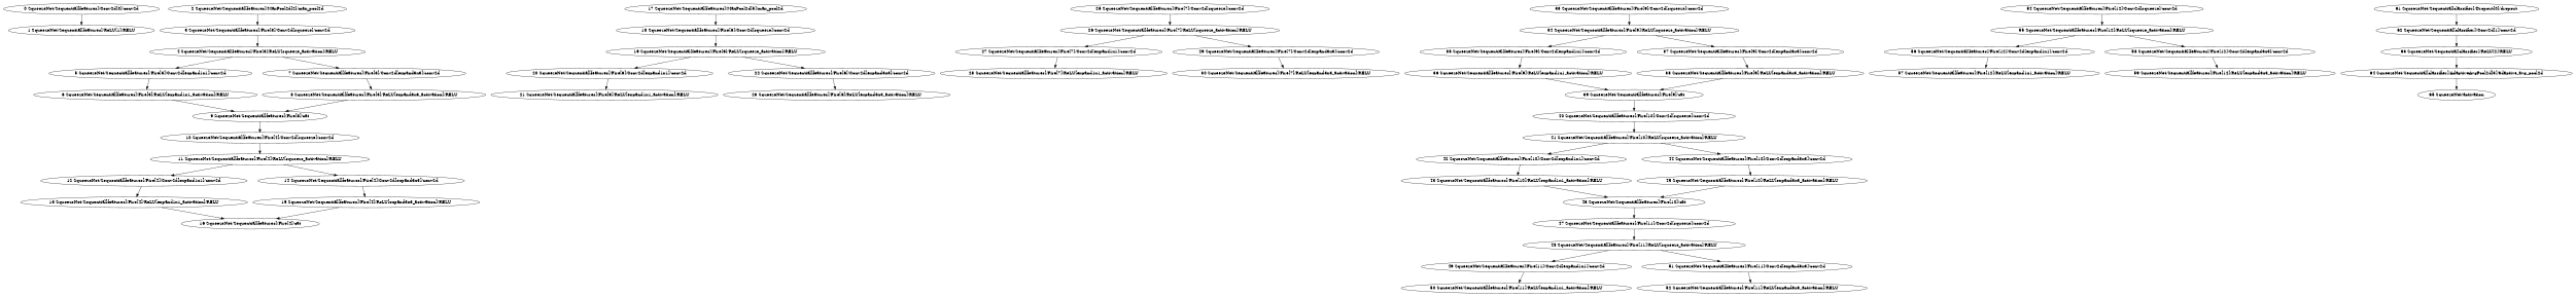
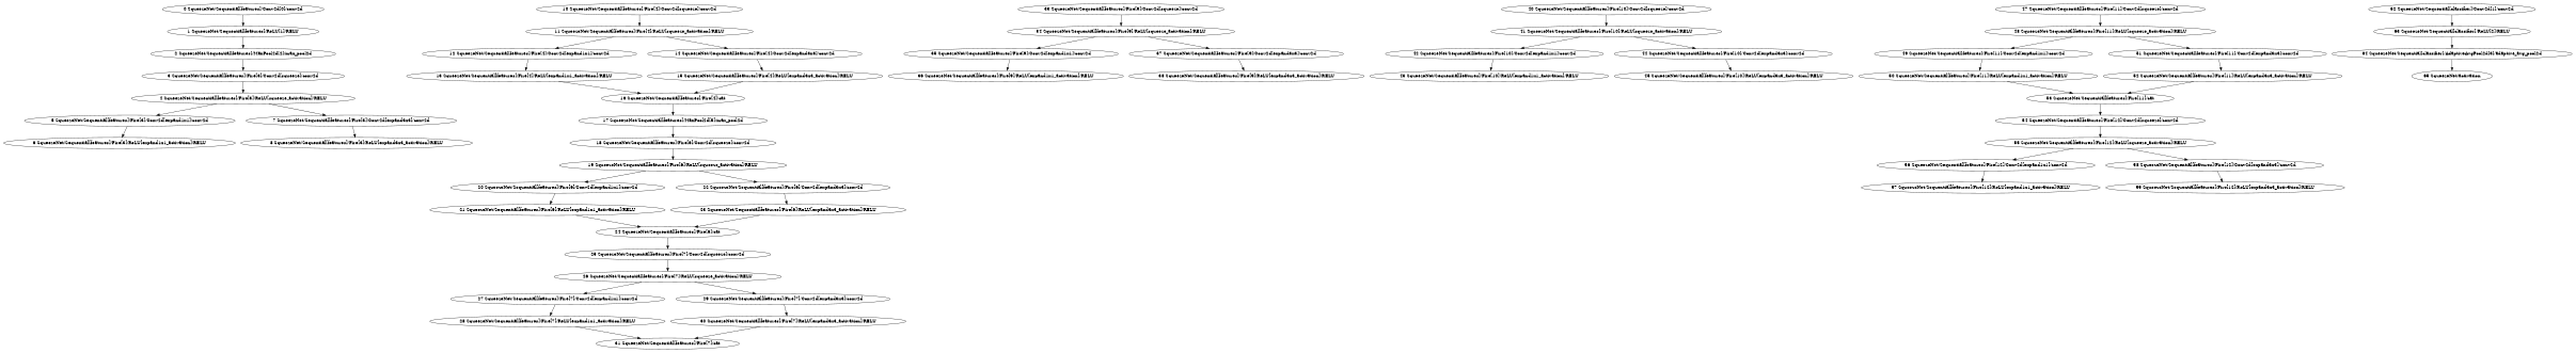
  strict digraph {
    node [type=conv2d]
    "0 SqueezeNet/Sequential[features]/Conv2d[0]/conv2d" [scope="SqueezeNet/Sequential[features]/Conv2d[0]"]
    "1 SqueezeNet/Sequential[features]/ReLU[1]/RELU" [scope="SqueezeNet/Sequential[features]/ReLU[1]" type=RELU]
    "2 SqueezeNet/Sequential[features]/MaxPool2d[2]/max_pool2d" [scope="SqueezeNet/Sequential[features]/MaxPool2d[2]" type=max_pool2d]
    "3 SqueezeNet/Sequential[features]/Fire[3]/Conv2d[squeeze]/conv2d" [scope="SqueezeNet/Sequential[features]/Fire[3]/Conv2d[squeeze]"]
    "4 SqueezeNet/Sequential[features]/Fire[3]/ReLU[squeeze_activation]/RELU" [scope="SqueezeNet/Sequential[features]/Fire[3]/ReLU[squeeze_activation]" type=RELU]
    "5 SqueezeNet/Sequential[features]/Fire[3]/Conv2d[expand1x1]/conv2d" [scope="SqueezeNet/Sequential[features]/Fire[3]/Conv2d[expand1x1]"]
    "7 SqueezeNet/Sequential[features]/Fire[3]/Conv2d[expand3x3]/conv2d" [scope="SqueezeNet/Sequential[features]/Fire[3]/Conv2d[expand3x3]"]
    "6 SqueezeNet/Sequential[features]/Fire[3]/ReLU[expand1x1_activation]/RELU" [scope="SqueezeNet/Sequential[features]/Fire[3]/ReLU[expand1x1_activation]" type=RELU]
    "8 SqueezeNet/Sequential[features]/Fire[3]/ReLU[expand3x3_activation]/RELU" [scope="SqueezeNet/Sequential[features]/Fire[3]/ReLU[expand3x3_activation]" type=RELU]
-   "9 SqueezeNet/Sequential[features]/Fire[3]/cat" [scope="SqueezeNet/Sequential[features]/Fire[3]" type=cat]
    "10 SqueezeNet/Sequential[features]/Fire[4]/Conv2d[squeeze]/conv2d" [scope="SqueezeNet/Sequential[features]/Fire[4]/Conv2d[squeeze]"]
    "11 SqueezeNet/Sequential[features]/Fire[4]/ReLU[squeeze_activation]/RELU" [scope="SqueezeNet/Sequential[features]/Fire[4]/ReLU[squeeze_activation]" type=RELU]
    "12 SqueezeNet/Sequential[features]/Fire[4]/Conv2d[expand1x1]/conv2d" [scope="SqueezeNet/Sequential[features]/Fire[4]/Conv2d[expand1x1]"]
    "14 SqueezeNet/Sequential[features]/Fire[4]/Conv2d[expand3x3]/conv2d" [scope="SqueezeNet/Sequential[features]/Fire[4]/Conv2d[expand3x3]"]
    "13 SqueezeNet/Sequential[features]/Fire[4]/ReLU[expand1x1_activation]/RELU" [scope="SqueezeNet/Sequential[features]/Fire[4]/ReLU[expand1x1_activation]" type=RELU]
    "15 SqueezeNet/Sequential[features]/Fire[4]/ReLU[expand3x3_activation]/RELU" [scope="SqueezeNet/Sequential[features]/Fire[4]/ReLU[expand3x3_activation]" type=RELU]
    "16 SqueezeNet/Sequential[features]/Fire[4]/cat" [scope="SqueezeNet/Sequential[features]/Fire[4]" type=cat]
    "17 SqueezeNet/Sequential[features]/MaxPool2d[5]/max_pool2d" [scope="SqueezeNet/Sequential[features]/MaxPool2d[5]" type=max_pool2d]
    "18 SqueezeNet/Sequential[features]/Fire[6]/Conv2d[squeeze]/conv2d" [scope="SqueezeNet/Sequential[features]/Fire[6]/Conv2d[squeeze]"]
    "19 SqueezeNet/Sequential[features]/Fire[6]/ReLU[squeeze_activation]/RELU" [scope="SqueezeNet/Sequential[features]/Fire[6]/ReLU[squeeze_activation]" type=RELU]
    "20 SqueezeNet/Sequential[features]/Fire[6]/Conv2d[expand1x1]/conv2d" [scope="SqueezeNet/Sequential[features]/Fire[6]/Conv2d[expand1x1]"]
    "22 SqueezeNet/Sequential[features]/Fire[6]/Conv2d[expand3x3]/conv2d" [scope="SqueezeNet/Sequential[features]/Fire[6]/Conv2d[expand3x3]"]
    "21 SqueezeNet/Sequential[features]/Fire[6]/ReLU[expand1x1_activation]/RELU" [scope="SqueezeNet/Sequential[features]/Fire[6]/ReLU[expand1x1_activation]" type=RELU]
    "23 SqueezeNet/Sequential[features]/Fire[6]/ReLU[expand3x3_activation]/RELU" [scope="SqueezeNet/Sequential[features]/Fire[6]/ReLU[expand3x3_activation]" type=RELU]
+   "24 SqueezeNet/Sequential[features]/Fire[6]/cat" [scope="SqueezeNet/Sequential[features]/Fire[6]" type=cat]
    "25 SqueezeNet/Sequential[features]/Fire[7]/Conv2d[squeeze]/conv2d" [scope="SqueezeNet/Sequential[features]/Fire[7]/Conv2d[squeeze]"]
    "26 SqueezeNet/Sequential[features]/Fire[7]/ReLU[squeeze_activation]/RELU" [scope="SqueezeNet/Sequential[features]/Fire[7]/ReLU[squeeze_activation]" type=RELU]
    "27 SqueezeNet/Sequential[features]/Fire[7]/Conv2d[expand1x1]/conv2d" [scope="SqueezeNet/Sequential[features]/Fire[7]/Conv2d[expand1x1]"]
    "29 SqueezeNet/Sequential[features]/Fire[7]/Conv2d[expand3x3]/conv2d" [scope="SqueezeNet/Sequential[features]/Fire[7]/Conv2d[expand3x3]"]
    "28 SqueezeNet/Sequential[features]/Fire[7]/ReLU[expand1x1_activation]/RELU" [scope="SqueezeNet/Sequential[features]/Fire[7]/ReLU[expand1x1_activation]" type=RELU]
    "30 SqueezeNet/Sequential[features]/Fire[7]/ReLU[expand3x3_activation]/RELU" [scope="SqueezeNet/Sequential[features]/Fire[7]/ReLU[expand3x3_activation]" type=RELU]
+   "31 SqueezeNet/Sequential[features]/Fire[7]/cat" [scope="SqueezeNet/Sequential[features]/Fire[7]" type=cat]
    "33 SqueezeNet/Sequential[features]/Fire[9]/Conv2d[squeeze]/conv2d" [scope="SqueezeNet/Sequential[features]/Fire[9]/Conv2d[squeeze]"]
    "34 SqueezeNet/Sequential[features]/Fire[9]/ReLU[squeeze_activation]/RELU" [scope="SqueezeNet/Sequential[features]/Fire[9]/ReLU[squeeze_activation]" type=RELU]
    "35 SqueezeNet/Sequential[features]/Fire[9]/Conv2d[expand1x1]/conv2d" [scope="SqueezeNet/Sequential[features]/Fire[9]/Conv2d[expand1x1]"]
    "37 SqueezeNet/Sequential[features]/Fire[9]/Conv2d[expand3x3]/conv2d" [scope="SqueezeNet/Sequential[features]/Fire[9]/Conv2d[expand3x3]"]
    "36 SqueezeNet/Sequential[features]/Fire[9]/ReLU[expand1x1_activation]/RELU" [scope="SqueezeNet/Sequential[features]/Fire[9]/ReLU[expand1x1_activation]" type=RELU]
    "38 SqueezeNet/Sequential[features]/Fire[9]/ReLU[expand3x3_activation]/RELU" [scope="SqueezeNet/Sequential[features]/Fire[9]/ReLU[expand3x3_activation]" type=RELU]
-   "39 SqueezeNet/Sequential[features]/Fire[9]/cat" [scope="SqueezeNet/Sequential[features]/Fire[9]" type=cat]
    "40 SqueezeNet/Sequential[features]/Fire[10]/Conv2d[squeeze]/conv2d" [scope="SqueezeNet/Sequential[features]/Fire[10]/Conv2d[squeeze]"]
    "41 SqueezeNet/Sequential[features]/Fire[10]/ReLU[squeeze_activation]/RELU" [scope="SqueezeNet/Sequential[features]/Fire[10]/ReLU[squeeze_activation]" type=RELU]
    "42 SqueezeNet/Sequential[features]/Fire[10]/Conv2d[expand1x1]/conv2d" [scope="SqueezeNet/Sequential[features]/Fire[10]/Conv2d[expand1x1]"]
    "44 SqueezeNet/Sequential[features]/Fire[10]/Conv2d[expand3x3]/conv2d" [scope="SqueezeNet/Sequential[features]/Fire[10]/Conv2d[expand3x3]"]
    "43 SqueezeNet/Sequential[features]/Fire[10]/ReLU[expand1x1_activation]/RELU" [scope="SqueezeNet/Sequential[features]/Fire[10]/ReLU[expand1x1_activation]" type=RELU]
    "45 SqueezeNet/Sequential[features]/Fire[10]/ReLU[expand3x3_activation]/RELU" [scope="SqueezeNet/Sequential[features]/Fire[10]/ReLU[expand3x3_activation]" type=RELU]
-   "46 SqueezeNet/Sequential[features]/Fire[10]/cat" [scope="SqueezeNet/Sequential[features]/Fire[10]" type=cat]
    "47 SqueezeNet/Sequential[features]/Fire[11]/Conv2d[squeeze]/conv2d" [scope="SqueezeNet/Sequential[features]/Fire[11]/Conv2d[squeeze]"]
    "48 SqueezeNet/Sequential[features]/Fire[11]/ReLU[squeeze_activation]/RELU" [scope="SqueezeNet/Sequential[features]/Fire[11]/ReLU[squeeze_activation]" type=RELU]
    "49 SqueezeNet/Sequential[features]/Fire[11]/Conv2d[expand1x1]/conv2d" [scope="SqueezeNet/Sequential[features]/Fire[11]/Conv2d[expand1x1]"]
    "51 SqueezeNet/Sequential[features]/Fire[11]/Conv2d[expand3x3]/conv2d" [scope="SqueezeNet/Sequential[features]/Fire[11]/Conv2d[expand3x3]"]
    "50 SqueezeNet/Sequential[features]/Fire[11]/ReLU[expand1x1_activation]/RELU" [scope="SqueezeNet/Sequential[features]/Fire[11]/ReLU[expand1x1_activation]" type=RELU]
    "52 SqueezeNet/Sequential[features]/Fire[11]/ReLU[expand3x3_activation]/RELU" [scope="SqueezeNet/Sequential[features]/Fire[11]/ReLU[expand3x3_activation]" type=RELU]
+   "53 SqueezeNet/Sequential[features]/Fire[11]/cat" [scope="SqueezeNet/Sequential[features]/Fire[11]" type=cat]
    "54 SqueezeNet/Sequential[features]/Fire[12]/Conv2d[squeeze]/conv2d" [scope="SqueezeNet/Sequential[features]/Fire[12]/Conv2d[squeeze]"]
    "55 SqueezeNet/Sequential[features]/Fire[12]/ReLU[squeeze_activation]/RELU" [scope="SqueezeNet/Sequential[features]/Fire[12]/ReLU[squeeze_activation]" type=RELU]
    "56 SqueezeNet/Sequential[features]/Fire[12]/Conv2d[expand1x1]/conv2d" [scope="SqueezeNet/Sequential[features]/Fire[12]/Conv2d[expand1x1]"]
    "58 SqueezeNet/Sequential[features]/Fire[12]/Conv2d[expand3x3]/conv2d" [scope="SqueezeNet/Sequential[features]/Fire[12]/Conv2d[expand3x3]"]
    "57 SqueezeNet/Sequential[features]/Fire[12]/ReLU[expand1x1_activation]/RELU" [scope="SqueezeNet/Sequential[features]/Fire[12]/ReLU[expand1x1_activation]" type=RELU]
    "59 SqueezeNet/Sequential[features]/Fire[12]/ReLU[expand3x3_activation]/RELU" [scope="SqueezeNet/Sequential[features]/Fire[12]/ReLU[expand3x3_activation]" type=RELU]
-   "61 SqueezeNet/Sequential[classifier]/Dropout[0]/dropout" [scope="SqueezeNet/Sequential[classifier]/Dropout[0]" type=dropout]
    "62 SqueezeNet/Sequential[classifier]/Conv2d[1]/conv2d" [scope="SqueezeNet/Sequential[classifier]/Conv2d[1]"]
    "63 SqueezeNet/Sequential[classifier]/ReLU[2]/RELU" [scope="SqueezeNet/Sequential[classifier]/ReLU[2]" type=RELU]
    "64 SqueezeNet/Sequential[classifier]/AdaptiveAvgPool2d[3]/adaptive_avg_pool2d" [scope="SqueezeNet/Sequential[classifier]/AdaptiveAvgPool2d[3]" type=adaptive_avg_pool2d]
    n64 [label="65 SqueezeNet/activation" scope=SqueezeNet type=view]
    "0 SqueezeNet/Sequential[features]/Conv2d[0]/conv2d" -> "1 SqueezeNet/Sequential[features]/ReLU[1]/RELU"
+   "1 SqueezeNet/Sequential[features]/ReLU[1]/RELU" -> "2 SqueezeNet/Sequential[features]/MaxPool2d[2]/max_pool2d"
    "2 SqueezeNet/Sequential[features]/MaxPool2d[2]/max_pool2d" -> "3 SqueezeNet/Sequential[features]/Fire[3]/Conv2d[squeeze]/conv2d"
    "3 SqueezeNet/Sequential[features]/Fire[3]/Conv2d[squeeze]/conv2d" -> "4 SqueezeNet/Sequential[features]/Fire[3]/ReLU[squeeze_activation]/RELU"
    "4 SqueezeNet/Sequential[features]/Fire[3]/ReLU[squeeze_activation]/RELU" -> "5 SqueezeNet/Sequential[features]/Fire[3]/Conv2d[expand1x1]/conv2d"
    "4 SqueezeNet/Sequential[features]/Fire[3]/ReLU[squeeze_activation]/RELU" -> "7 SqueezeNet/Sequential[features]/Fire[3]/Conv2d[expand3x3]/conv2d"
    "5 SqueezeNet/Sequential[features]/Fire[3]/Conv2d[expand1x1]/conv2d" -> "6 SqueezeNet/Sequential[features]/Fire[3]/ReLU[expand1x1_activation]/RELU"
    "7 SqueezeNet/Sequential[features]/Fire[3]/Conv2d[expand3x3]/conv2d" -> "8 SqueezeNet/Sequential[features]/Fire[3]/ReLU[expand3x3_activation]/RELU"
-   "6 SqueezeNet/Sequential[features]/Fire[3]/ReLU[expand1x1_activation]/RELU" -> "9 SqueezeNet/Sequential[features]/Fire[3]/cat"
-   "8 SqueezeNet/Sequential[features]/Fire[3]/ReLU[expand3x3_activation]/RELU" -> "9 SqueezeNet/Sequential[features]/Fire[3]/cat"
-   "9 SqueezeNet/Sequential[features]/Fire[3]/cat" -> "10 SqueezeNet/Sequential[features]/Fire[4]/Conv2d[squeeze]/conv2d"
    "10 SqueezeNet/Sequential[features]/Fire[4]/Conv2d[squeeze]/conv2d" -> "11 SqueezeNet/Sequential[features]/Fire[4]/ReLU[squeeze_activation]/RELU"
    "11 SqueezeNet/Sequential[features]/Fire[4]/ReLU[squeeze_activation]/RELU" -> "12 SqueezeNet/Sequential[features]/Fire[4]/Conv2d[expand1x1]/conv2d"
    "11 SqueezeNet/Sequential[features]/Fire[4]/ReLU[squeeze_activation]/RELU" -> "14 SqueezeNet/Sequential[features]/Fire[4]/Conv2d[expand3x3]/conv2d"
    "12 SqueezeNet/Sequential[features]/Fire[4]/Conv2d[expand1x1]/conv2d" -> "13 SqueezeNet/Sequential[features]/Fire[4]/ReLU[expand1x1_activation]/RELU"
    "14 SqueezeNet/Sequential[features]/Fire[4]/Conv2d[expand3x3]/conv2d" -> "15 SqueezeNet/Sequential[features]/Fire[4]/ReLU[expand3x3_activation]/RELU"
    "13 SqueezeNet/Sequential[features]/Fire[4]/ReLU[expand1x1_activation]/RELU" -> "16 SqueezeNet/Sequential[features]/Fire[4]/cat"
    "15 SqueezeNet/Sequential[features]/Fire[4]/ReLU[expand3x3_activation]/RELU" -> "16 SqueezeNet/Sequential[features]/Fire[4]/cat"
+   "16 SqueezeNet/Sequential[features]/Fire[4]/cat" -> "17 SqueezeNet/Sequential[features]/MaxPool2d[5]/max_pool2d"
    "17 SqueezeNet/Sequential[features]/MaxPool2d[5]/max_pool2d" -> "18 SqueezeNet/Sequential[features]/Fire[6]/Conv2d[squeeze]/conv2d"
    "18 SqueezeNet/Sequential[features]/Fire[6]/Conv2d[squeeze]/conv2d" -> "19 SqueezeNet/Sequential[features]/Fire[6]/ReLU[squeeze_activation]/RELU"
    "19 SqueezeNet/Sequential[features]/Fire[6]/ReLU[squeeze_activation]/RELU" -> "20 SqueezeNet/Sequential[features]/Fire[6]/Conv2d[expand1x1]/conv2d"
    "19 SqueezeNet/Sequential[features]/Fire[6]/ReLU[squeeze_activation]/RELU" -> "22 SqueezeNet/Sequential[features]/Fire[6]/Conv2d[expand3x3]/conv2d"
    "20 SqueezeNet/Sequential[features]/Fire[6]/Conv2d[expand1x1]/conv2d" -> "21 SqueezeNet/Sequential[features]/Fire[6]/ReLU[expand1x1_activation]/RELU"
    "22 SqueezeNet/Sequential[features]/Fire[6]/Conv2d[expand3x3]/conv2d" -> "23 SqueezeNet/Sequential[features]/Fire[6]/ReLU[expand3x3_activation]/RELU"
+   "21 SqueezeNet/Sequential[features]/Fire[6]/ReLU[expand1x1_activation]/RELU" -> "24 SqueezeNet/Sequential[features]/Fire[6]/cat"
+   "23 SqueezeNet/Sequential[features]/Fire[6]/ReLU[expand3x3_activation]/RELU" -> "24 SqueezeNet/Sequential[features]/Fire[6]/cat"
+   "24 SqueezeNet/Sequential[features]/Fire[6]/cat" -> "25 SqueezeNet/Sequential[features]/Fire[7]/Conv2d[squeeze]/conv2d"
    "25 SqueezeNet/Sequential[features]/Fire[7]/Conv2d[squeeze]/conv2d" -> "26 SqueezeNet/Sequential[features]/Fire[7]/ReLU[squeeze_activation]/RELU"
    "26 SqueezeNet/Sequential[features]/Fire[7]/ReLU[squeeze_activation]/RELU" -> "27 SqueezeNet/Sequential[features]/Fire[7]/Conv2d[expand1x1]/conv2d"
    "26 SqueezeNet/Sequential[features]/Fire[7]/ReLU[squeeze_activation]/RELU" -> "29 SqueezeNet/Sequential[features]/Fire[7]/Conv2d[expand3x3]/conv2d"
    "27 SqueezeNet/Sequential[features]/Fire[7]/Conv2d[expand1x1]/conv2d" -> "28 SqueezeNet/Sequential[features]/Fire[7]/ReLU[expand1x1_activation]/RELU"
    "29 SqueezeNet/Sequential[features]/Fire[7]/Conv2d[expand3x3]/conv2d" -> "30 SqueezeNet/Sequential[features]/Fire[7]/ReLU[expand3x3_activation]/RELU"
+   "28 SqueezeNet/Sequential[features]/Fire[7]/ReLU[expand1x1_activation]/RELU" -> "31 SqueezeNet/Sequential[features]/Fire[7]/cat"
+   "30 SqueezeNet/Sequential[features]/Fire[7]/ReLU[expand3x3_activation]/RELU" -> "31 SqueezeNet/Sequential[features]/Fire[7]/cat"
    "33 SqueezeNet/Sequential[features]/Fire[9]/Conv2d[squeeze]/conv2d" -> "34 SqueezeNet/Sequential[features]/Fire[9]/ReLU[squeeze_activation]/RELU"
    "34 SqueezeNet/Sequential[features]/Fire[9]/ReLU[squeeze_activation]/RELU" -> "35 SqueezeNet/Sequential[features]/Fire[9]/Conv2d[expand1x1]/conv2d"
    "34 SqueezeNet/Sequential[features]/Fire[9]/ReLU[squeeze_activation]/RELU" -> "37 SqueezeNet/Sequential[features]/Fire[9]/Conv2d[expand3x3]/conv2d"
    "35 SqueezeNet/Sequential[features]/Fire[9]/Conv2d[expand1x1]/conv2d" -> "36 SqueezeNet/Sequential[features]/Fire[9]/ReLU[expand1x1_activation]/RELU"
    "37 SqueezeNet/Sequential[features]/Fire[9]/Conv2d[expand3x3]/conv2d" -> "38 SqueezeNet/Sequential[features]/Fire[9]/ReLU[expand3x3_activation]/RELU"
-   "36 SqueezeNet/Sequential[features]/Fire[9]/ReLU[expand1x1_activation]/RELU" -> "39 SqueezeNet/Sequential[features]/Fire[9]/cat"
-   "38 SqueezeNet/Sequential[features]/Fire[9]/ReLU[expand3x3_activation]/RELU" -> "39 SqueezeNet/Sequential[features]/Fire[9]/cat"
-   "39 SqueezeNet/Sequential[features]/Fire[9]/cat" -> "40 SqueezeNet/Sequential[features]/Fire[10]/Conv2d[squeeze]/conv2d"
    "40 SqueezeNet/Sequential[features]/Fire[10]/Conv2d[squeeze]/conv2d" -> "41 SqueezeNet/Sequential[features]/Fire[10]/ReLU[squeeze_activation]/RELU"
    "41 SqueezeNet/Sequential[features]/Fire[10]/ReLU[squeeze_activation]/RELU" -> "42 SqueezeNet/Sequential[features]/Fire[10]/Conv2d[expand1x1]/conv2d"
    "41 SqueezeNet/Sequential[features]/Fire[10]/ReLU[squeeze_activation]/RELU" -> "44 SqueezeNet/Sequential[features]/Fire[10]/Conv2d[expand3x3]/conv2d"
    "42 SqueezeNet/Sequential[features]/Fire[10]/Conv2d[expand1x1]/conv2d" -> "43 SqueezeNet/Sequential[features]/Fire[10]/ReLU[expand1x1_activation]/RELU"
    "44 SqueezeNet/Sequential[features]/Fire[10]/Conv2d[expand3x3]/conv2d" -> "45 SqueezeNet/Sequential[features]/Fire[10]/ReLU[expand3x3_activation]/RELU"
-   "43 SqueezeNet/Sequential[features]/Fire[10]/ReLU[expand1x1_activation]/RELU" -> "46 SqueezeNet/Sequential[features]/Fire[10]/cat"
-   "45 SqueezeNet/Sequential[features]/Fire[10]/ReLU[expand3x3_activation]/RELU" -> "46 SqueezeNet/Sequential[features]/Fire[10]/cat"
-   "46 SqueezeNet/Sequential[features]/Fire[10]/cat" -> "47 SqueezeNet/Sequential[features]/Fire[11]/Conv2d[squeeze]/conv2d"
    "47 SqueezeNet/Sequential[features]/Fire[11]/Conv2d[squeeze]/conv2d" -> "48 SqueezeNet/Sequential[features]/Fire[11]/ReLU[squeeze_activation]/RELU"
    "48 SqueezeNet/Sequential[features]/Fire[11]/ReLU[squeeze_activation]/RELU" -> "49 SqueezeNet/Sequential[features]/Fire[11]/Conv2d[expand1x1]/conv2d"
    "48 SqueezeNet/Sequential[features]/Fire[11]/ReLU[squeeze_activation]/RELU" -> "51 SqueezeNet/Sequential[features]/Fire[11]/Conv2d[expand3x3]/conv2d"
    "49 SqueezeNet/Sequential[features]/Fire[11]/Conv2d[expand1x1]/conv2d" -> "50 SqueezeNet/Sequential[features]/Fire[11]/ReLU[expand1x1_activation]/RELU"
    "51 SqueezeNet/Sequential[features]/Fire[11]/Conv2d[expand3x3]/conv2d" -> "52 SqueezeNet/Sequential[features]/Fire[11]/ReLU[expand3x3_activation]/RELU"
+   "50 SqueezeNet/Sequential[features]/Fire[11]/ReLU[expand1x1_activation]/RELU" -> "53 SqueezeNet/Sequential[features]/Fire[11]/cat"
+   "52 SqueezeNet/Sequential[features]/Fire[11]/ReLU[expand3x3_activation]/RELU" -> "53 SqueezeNet/Sequential[features]/Fire[11]/cat"
+   "53 SqueezeNet/Sequential[features]/Fire[11]/cat" -> "54 SqueezeNet/Sequential[features]/Fire[12]/Conv2d[squeeze]/conv2d"
    "54 SqueezeNet/Sequential[features]/Fire[12]/Conv2d[squeeze]/conv2d" -> "55 SqueezeNet/Sequential[features]/Fire[12]/ReLU[squeeze_activation]/RELU"
    "55 SqueezeNet/Sequential[features]/Fire[12]/ReLU[squeeze_activation]/RELU" -> "56 SqueezeNet/Sequential[features]/Fire[12]/Conv2d[expand1x1]/conv2d"
    "55 SqueezeNet/Sequential[features]/Fire[12]/ReLU[squeeze_activation]/RELU" -> "58 SqueezeNet/Sequential[features]/Fire[12]/Conv2d[expand3x3]/conv2d"
    "56 SqueezeNet/Sequential[features]/Fire[12]/Conv2d[expand1x1]/conv2d" -> "57 SqueezeNet/Sequential[features]/Fire[12]/ReLU[expand1x1_activation]/RELU"
    "58 SqueezeNet/Sequential[features]/Fire[12]/Conv2d[expand3x3]/conv2d" -> "59 SqueezeNet/Sequential[features]/Fire[12]/ReLU[expand3x3_activation]/RELU"
-   "61 SqueezeNet/Sequential[classifier]/Dropout[0]/dropout" -> "62 SqueezeNet/Sequential[classifier]/Conv2d[1]/conv2d"
    "62 SqueezeNet/Sequential[classifier]/Conv2d[1]/conv2d" -> "63 SqueezeNet/Sequential[classifier]/ReLU[2]/RELU"
    "63 SqueezeNet/Sequential[classifier]/ReLU[2]/RELU" -> "64 SqueezeNet/Sequential[classifier]/AdaptiveAvgPool2d[3]/adaptive_avg_pool2d"
    "64 SqueezeNet/Sequential[classifier]/AdaptiveAvgPool2d[3]/adaptive_avg_pool2d" -> n64
  }
